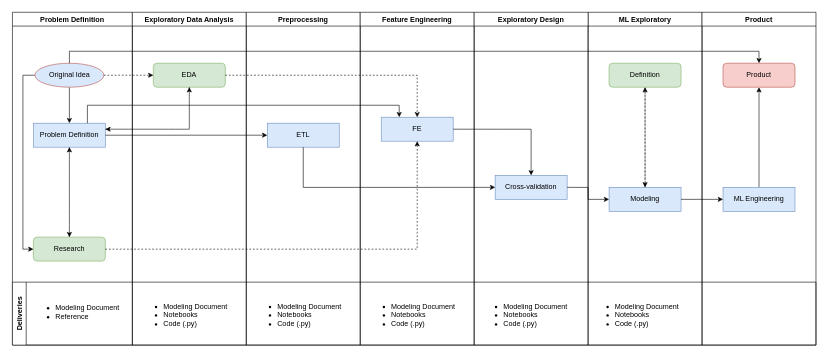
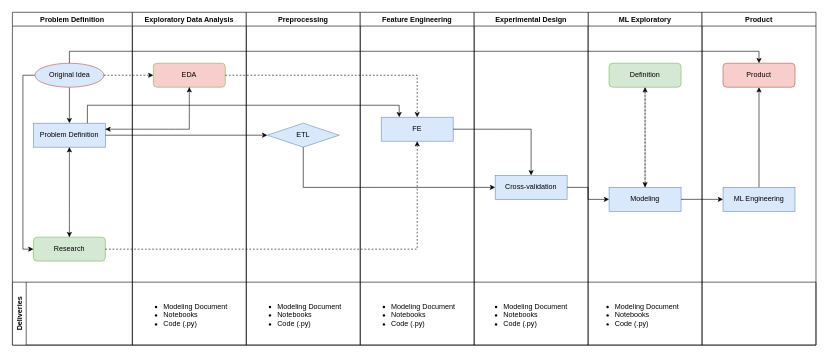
  <mxCell id="0" />
  <mxCell id="1" parent="0" />
  <mxCell id="2" value="Problem Definition" style="swimlane;whiteSpace=wrap;html=1;" parent="1" vertex="1"><mxGeometry x="20" y="20" width="200" height="555" as="geometry" /></mxCell>
  <mxCell id="3" style="edgeStyle=orthogonalEdgeStyle;rounded=0;orthogonalLoop=1;jettySize=auto;html=1;exitX=0.5;exitY=1;exitDx=0;exitDy=0;entryX=0.5;entryY=0;entryDx=0;entryDy=0;" parent="2" source="5" target="8" edge="1"><mxGeometry relative="1" as="geometry" /></mxCell>
  <mxCell id="4" style="edgeStyle=orthogonalEdgeStyle;rounded=0;orthogonalLoop=1;jettySize=auto;html=1;exitX=0;exitY=0.5;exitDx=0;exitDy=0;entryX=0;entryY=0.5;entryDx=0;entryDy=0;" parent="2" source="5" target="10" edge="1"><mxGeometry relative="1" as="geometry" /></mxCell>
  <mxCell id="5" value="Original Idea" style="ellipse;whiteSpace=wrap;html=1;fillColor=#dae8fc;strokeColor=#b85450;" parent="2" vertex="1"><mxGeometry x="37.5" y="84.95" width="115" height="40" as="geometry" /></mxCell>
  <mxCell id="6" style="edgeStyle=orthogonalEdgeStyle;rounded=0;orthogonalLoop=1;jettySize=auto;html=1;entryX=0.5;entryY=0;entryDx=0;entryDy=0;strokeColor=none;dashed=1;" parent="2" source="8" target="10" edge="1"><mxGeometry relative="1" as="geometry" /></mxCell>
  <mxCell id="7" style="edgeStyle=orthogonalEdgeStyle;rounded=0;orthogonalLoop=1;jettySize=auto;html=1;exitX=0.5;exitY=1;exitDx=0;exitDy=0;entryX=0.5;entryY=0;entryDx=0;entryDy=0;dashed=1;" parent="2" source="8" target="10" edge="1"><mxGeometry relative="1" as="geometry" /></mxCell>
  <mxCell id="8" value="Problem Definition" style="rounded=0;whiteSpace=wrap;html=1;fillColor=#dae8fc;strokeColor=#6c8ebf;" parent="2" vertex="1"><mxGeometry x="35" y="184.95" width="120" height="40" as="geometry" /></mxCell>
  <mxCell id="9" style="edgeStyle=orthogonalEdgeStyle;rounded=0;orthogonalLoop=1;jettySize=auto;html=1;exitX=0.5;exitY=0;exitDx=0;exitDy=0;entryX=0.5;entryY=1;entryDx=0;entryDy=0;dashed=1;" parent="2" source="10" target="8" edge="1"><mxGeometry relative="1" as="geometry" /></mxCell>
  <mxCell id="10" value="Research" style="rounded=1;whiteSpace=wrap;html=1;fillColor=#d5e8d4;strokeColor=#82b366;" parent="2" vertex="1"><mxGeometry x="35" y="374.95" width="120" height="40" as="geometry" /></mxCell>
  <mxCell id="11" value="Deliveries" style="swimlane;horizontal=0;whiteSpace=wrap;html=1;" parent="2" vertex="1"><mxGeometry y="450" width="1340" height="105" as="geometry" /></mxCell>
- <mxCell id="12" value="&lt;ul&gt;&lt;li&gt;Modeling Document&lt;/li&gt;&lt;li&gt;Reference&lt;/li&gt;&lt;/ul&gt;" style="text;html=1;align=left;verticalAlign=middle;resizable=0;points=[];autosize=1;strokeColor=none;fillColor=none;" parent="11" vertex="1"><mxGeometry x="30" y="15" width="170" height="70" as="geometry" /></mxCell>
  <mxCell id="13" value="Exploratory Data Analysis" style="swimlane;whiteSpace=wrap;html=1;" parent="1" vertex="1"><mxGeometry x="220" y="20" width="190" height="555" as="geometry" /></mxCell>
- <mxCell id="14" value="EDA" style="rounded=1;whiteSpace=wrap;html=1;fillColor=#d5e8d4;strokeColor=#82b366;" parent="13" vertex="1"><mxGeometry x="35" y="84.95" width="120" height="40" as="geometry" /></mxCell>
+ <mxCell id="14" value="EDA" style="rounded=1;whiteSpace=wrap;html=1;fillColor=#f8cecc;strokeColor=#82b366;" parent="13" vertex="1"><mxGeometry x="35" y="84.95" width="120" height="40" as="geometry" /></mxCell>
  <mxCell id="15" value="&lt;ul&gt;&lt;li&gt;Modeling Document&lt;/li&gt;&lt;li&gt;Notebooks&lt;/li&gt;&lt;li&gt;Code (.py)&lt;/li&gt;&lt;/ul&gt;" style="text;html=1;align=left;verticalAlign=middle;resizable=0;points=[];autosize=1;strokeColor=none;fillColor=none;" parent="13" vertex="1"><mxGeometry x="10" y="465" width="170" height="80" as="geometry" /></mxCell>
  <mxCell id="16" style="edgeStyle=orthogonalEdgeStyle;rounded=0;orthogonalLoop=1;jettySize=auto;html=1;exitX=1;exitY=0.5;exitDx=0;exitDy=0;entryX=0;entryY=0.5;entryDx=0;entryDy=0;dashed=1;" parent="1" source="5" target="14" edge="1"><mxGeometry relative="1" as="geometry" /></mxCell>
  <mxCell id="17" value="Preprocessing" style="swimlane;whiteSpace=wrap;html=1;" parent="1" vertex="1"><mxGeometry x="410" y="20" width="190" height="555" as="geometry" /></mxCell>
- <mxCell id="18" value="ETL" style="rounded=0;whiteSpace=wrap;html=1;fillColor=#dae8fc;strokeColor=#6c8ebf;" parent="17" vertex="1"><mxGeometry x="35" y="184.95" width="120" height="40" as="geometry" /></mxCell>
+ <mxCell id="18" value="ETL" style="rhombus;whiteSpace=wrap;html=1;fillColor=#dae8fc;strokeColor=#6c8ebf;" parent="17" vertex="1"><mxGeometry x="35" y="184.95" width="120" height="40" as="geometry" /></mxCell>
  <mxCell id="19" value="&lt;ul&gt;&lt;li&gt;Modeling Document&lt;/li&gt;&lt;li&gt;Notebooks&lt;/li&gt;&lt;li&gt;Code (.py)&lt;/li&gt;&lt;/ul&gt;" style="text;html=1;align=left;verticalAlign=middle;resizable=0;points=[];autosize=1;strokeColor=none;fillColor=none;" parent="17" vertex="1"><mxGeometry x="10" y="465" width="170" height="80" as="geometry" /></mxCell>
  <mxCell id="20" value="Feature Engineering" style="swimlane;whiteSpace=wrap;html=1;" parent="1" vertex="1"><mxGeometry x="600" y="20" width="190" height="555" as="geometry" /></mxCell>
  <mxCell id="21" value="FE" style="rounded=0;whiteSpace=wrap;html=1;fillColor=#dae8fc;strokeColor=#6c8ebf;" parent="20" vertex="1"><mxGeometry x="35" y="174.95" width="120" height="40" as="geometry" /></mxCell>
  <mxCell id="22" value="&lt;ul&gt;&lt;li&gt;Modeling Document&lt;/li&gt;&lt;li&gt;Notebooks&lt;/li&gt;&lt;li&gt;Code (.py)&lt;/li&gt;&lt;/ul&gt;" style="text;html=1;align=left;verticalAlign=middle;resizable=0;points=[];autosize=1;strokeColor=none;fillColor=none;" parent="20" vertex="1"><mxGeometry x="10" y="465" width="170" height="80" as="geometry" /></mxCell>
  <mxCell id="23" style="edgeStyle=orthogonalEdgeStyle;rounded=0;orthogonalLoop=1;jettySize=auto;html=1;exitX=1;exitY=0.5;exitDx=0;exitDy=0;entryX=0.5;entryY=0;entryDx=0;entryDy=0;dashed=1;" parent="1" source="14" target="21" edge="1"><mxGeometry relative="1" as="geometry" /></mxCell>
  <mxCell id="24" value="ML Exploratory" style="swimlane;whiteSpace=wrap;html=1;" parent="1" vertex="1"><mxGeometry x="980" y="20" width="190" height="555" as="geometry" /></mxCell>
  <mxCell id="25" style="edgeStyle=orthogonalEdgeStyle;rounded=0;orthogonalLoop=1;jettySize=auto;html=1;exitX=0.5;exitY=0;exitDx=0;exitDy=0;dashed=1;" parent="24" source="26" target="28" edge="1"><mxGeometry relative="1" as="geometry" /></mxCell>
  <mxCell id="26" value="Modeling" style="rounded=0;whiteSpace=wrap;html=1;fillColor=#dae8fc;strokeColor=#6c8ebf;" parent="24" vertex="1"><mxGeometry x="35" y="291.95" width="120" height="40" as="geometry" /></mxCell>
  <mxCell id="27" style="edgeStyle=orthogonalEdgeStyle;rounded=0;orthogonalLoop=1;jettySize=auto;html=1;exitX=0.5;exitY=1;exitDx=0;exitDy=0;entryX=0.5;entryY=0;entryDx=0;entryDy=0;dashed=1;" parent="24" source="28" target="26" edge="1"><mxGeometry relative="1" as="geometry" /></mxCell>
  <mxCell id="28" value="Definition" style="rounded=1;whiteSpace=wrap;html=1;fillColor=#d5e8d4;strokeColor=#82b366;" parent="24" vertex="1"><mxGeometry x="35" y="84.95" width="120" height="40" as="geometry" /></mxCell>
  <mxCell id="29" value="&lt;ul&gt;&lt;li&gt;Modeling Document&lt;/li&gt;&lt;li&gt;Notebooks&lt;/li&gt;&lt;li&gt;Code (.py)&lt;/li&gt;&lt;/ul&gt;" style="text;html=1;align=left;verticalAlign=middle;resizable=0;points=[];autosize=1;strokeColor=none;fillColor=none;" parent="24" vertex="1"><mxGeometry x="3" y="465" width="170" height="80" as="geometry" /></mxCell>
  <mxCell id="30" value="Product" style="swimlane;whiteSpace=wrap;html=1;" parent="1" vertex="1"><mxGeometry x="1170" y="20" width="190" height="555" as="geometry" /></mxCell>
  <mxCell id="31" style="edgeStyle=orthogonalEdgeStyle;rounded=0;orthogonalLoop=1;jettySize=auto;html=1;exitX=0.5;exitY=0;exitDx=0;exitDy=0;entryX=0.5;entryY=1;entryDx=0;entryDy=0;" parent="30" source="32" target="33" edge="1"><mxGeometry relative="1" as="geometry" /></mxCell>
  <mxCell id="32" value="ML Engineering" style="rounded=0;whiteSpace=wrap;html=1;fillColor=#dae8fc;strokeColor=#6c8ebf;" parent="30" vertex="1"><mxGeometry x="35" y="291.95" width="120" height="40" as="geometry" /></mxCell>
  <mxCell id="33" value="Product" style="rounded=1;whiteSpace=wrap;html=1;fillColor=#f8cecc;strokeColor=#b85450;" parent="30" vertex="1"><mxGeometry x="35" y="84.95" width="120" height="40" as="geometry" /></mxCell>
  <mxCell id="34" style="edgeStyle=orthogonalEdgeStyle;rounded=0;orthogonalLoop=1;jettySize=auto;html=1;exitX=1;exitY=0.5;exitDx=0;exitDy=0;entryX=0;entryY=0.5;entryDx=0;entryDy=0;" parent="1" source="26" target="32" edge="1"><mxGeometry relative="1" as="geometry" /></mxCell>
  <mxCell id="35" style="edgeStyle=orthogonalEdgeStyle;rounded=0;orthogonalLoop=1;jettySize=auto;html=1;exitX=0.5;exitY=1;exitDx=0;exitDy=0;entryX=1;entryY=0.25;entryDx=0;entryDy=0;dashed=1;" parent="1" source="14" target="8" edge="1"><mxGeometry relative="1" as="geometry" /></mxCell>
  <mxCell id="36" style="edgeStyle=orthogonalEdgeStyle;rounded=0;orthogonalLoop=1;jettySize=auto;html=1;exitX=1;exitY=0.25;exitDx=0;exitDy=0;entryX=0.5;entryY=1;entryDx=0;entryDy=0;dashed=1;" parent="1" source="8" target="14" edge="1"><mxGeometry relative="1" as="geometry" /></mxCell>
  <mxCell id="37" style="edgeStyle=orthogonalEdgeStyle;rounded=0;orthogonalLoop=1;jettySize=auto;html=1;entryX=0.5;entryY=1;entryDx=0;entryDy=0;dashed=1;" parent="1" source="10" target="21" edge="1"><mxGeometry relative="1" as="geometry" /></mxCell>
  <mxCell id="38" style="edgeStyle=orthogonalEdgeStyle;rounded=0;orthogonalLoop=1;jettySize=auto;html=1;exitX=0.5;exitY=0;exitDx=0;exitDy=0;entryX=0.5;entryY=0;entryDx=0;entryDy=0;" parent="1" source="5" target="33" edge="1"><mxGeometry relative="1" as="geometry" /></mxCell>
  <mxCell id="39" style="edgeStyle=orthogonalEdgeStyle;rounded=0;orthogonalLoop=1;jettySize=auto;html=1;exitX=0.5;exitY=1;exitDx=0;exitDy=0;entryX=0;entryY=0.5;entryDx=0;entryDy=0;" parent="1" source="18" target="43" edge="1"><mxGeometry relative="1" as="geometry" /></mxCell>
  <mxCell id="40" style="edgeStyle=orthogonalEdgeStyle;rounded=0;orthogonalLoop=1;jettySize=auto;html=1;exitX=1;exitY=0.5;exitDx=0;exitDy=0;" parent="1" source="8" target="18" edge="1"><mxGeometry relative="1" as="geometry" /></mxCell>
  <mxCell id="41" style="edgeStyle=orthogonalEdgeStyle;rounded=0;orthogonalLoop=1;jettySize=auto;html=1;exitX=0.75;exitY=0;exitDx=0;exitDy=0;entryX=0.25;entryY=0;entryDx=0;entryDy=0;" parent="1" source="8" target="21" edge="1"><mxGeometry relative="1" as="geometry" /></mxCell>
- <mxCell id="42" value="Exploratory Design" style="swimlane;whiteSpace=wrap;html=1;" parent="1" vertex="1"><mxGeometry x="790" y="20" width="190" height="555" as="geometry" /></mxCell>
+ <mxCell id="42" value="Experimental Design" style="swimlane;whiteSpace=wrap;html=1;" parent="1" vertex="1"><mxGeometry x="790" y="20" width="190" height="555" as="geometry" /></mxCell>
  <mxCell id="43" value="Cross-validation" style="rounded=0;whiteSpace=wrap;html=1;fillColor=#dae8fc;strokeColor=#6c8ebf;" parent="42" vertex="1"><mxGeometry x="35" y="271.95" width="120" height="40" as="geometry" /></mxCell>
  <mxCell id="44" value="&lt;ul&gt;&lt;li&gt;Modeling Document&lt;/li&gt;&lt;li&gt;Notebooks&lt;/li&gt;&lt;li&gt;Code (.py)&lt;/li&gt;&lt;/ul&gt;" style="text;html=1;align=left;verticalAlign=middle;resizable=0;points=[];autosize=1;strokeColor=none;fillColor=none;" parent="42" vertex="1"><mxGeometry x="7" y="465" width="170" height="80" as="geometry" /></mxCell>
  <mxCell id="45" style="edgeStyle=orthogonalEdgeStyle;rounded=0;orthogonalLoop=1;jettySize=auto;html=1;exitX=1;exitY=0.5;exitDx=0;exitDy=0;" parent="1" source="21" target="43" edge="1"><mxGeometry relative="1" as="geometry" /></mxCell>
  <mxCell id="46" style="edgeStyle=orthogonalEdgeStyle;rounded=0;orthogonalLoop=1;jettySize=auto;html=1;exitX=1;exitY=0.5;exitDx=0;exitDy=0;entryX=0;entryY=0.5;entryDx=0;entryDy=0;" parent="1" source="43" target="26" edge="1"><mxGeometry relative="1" as="geometry" /></mxCell>
